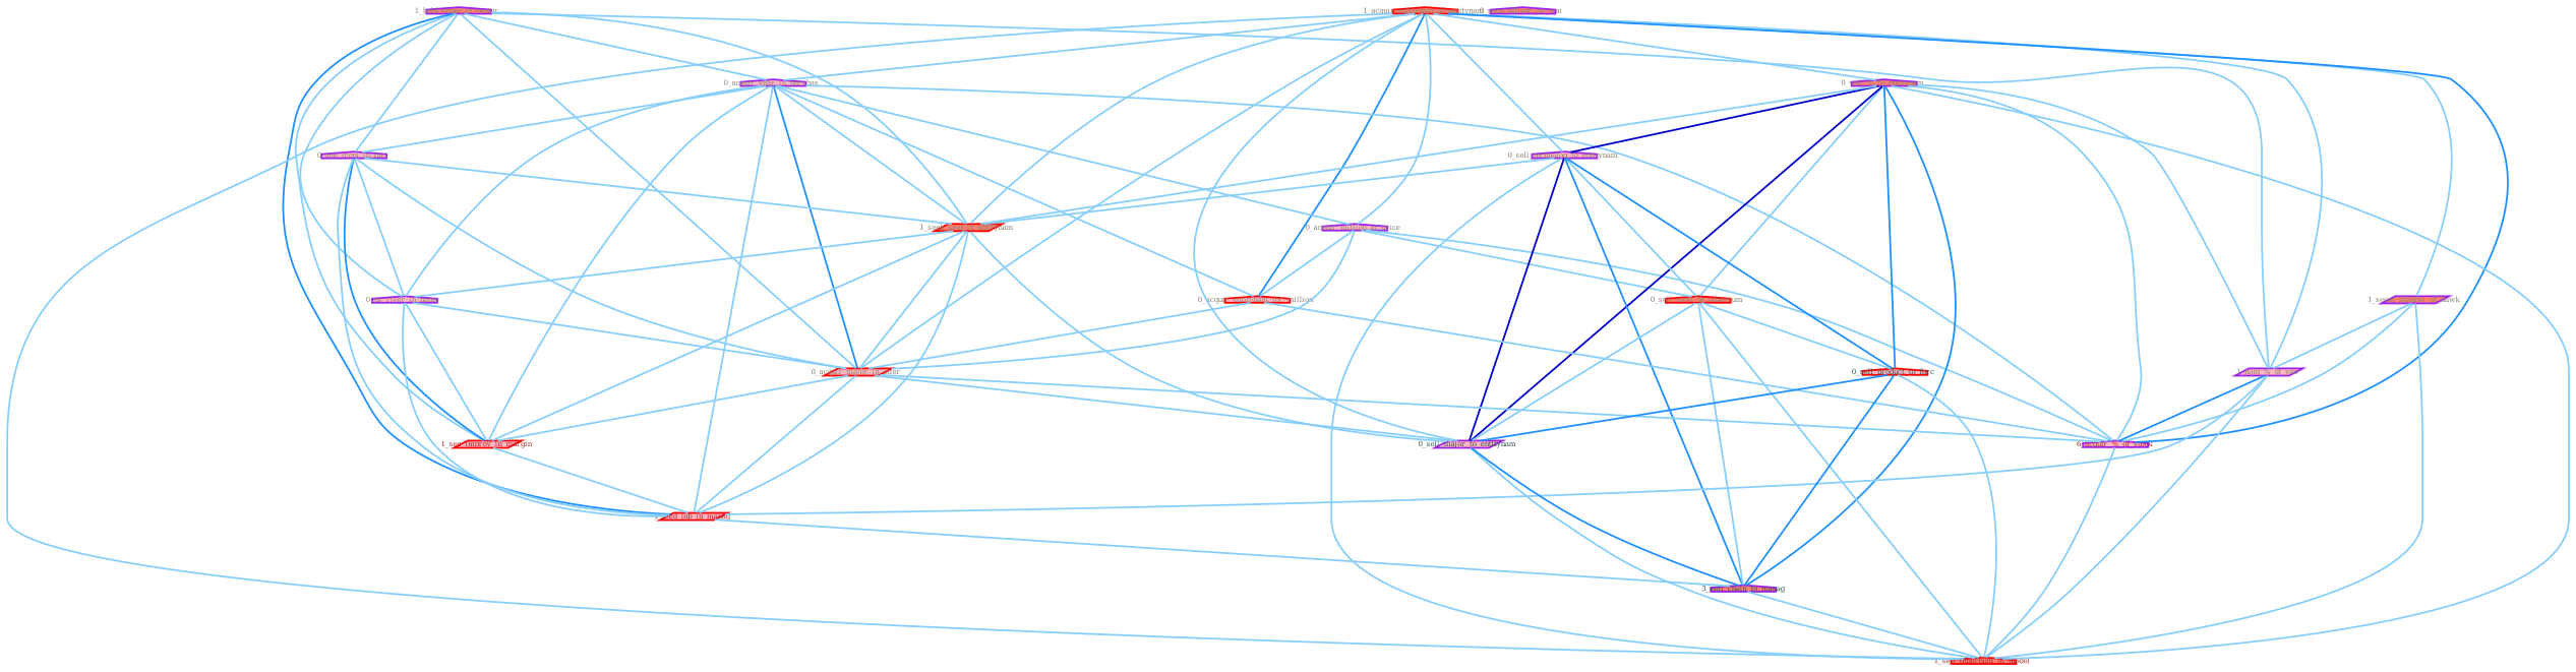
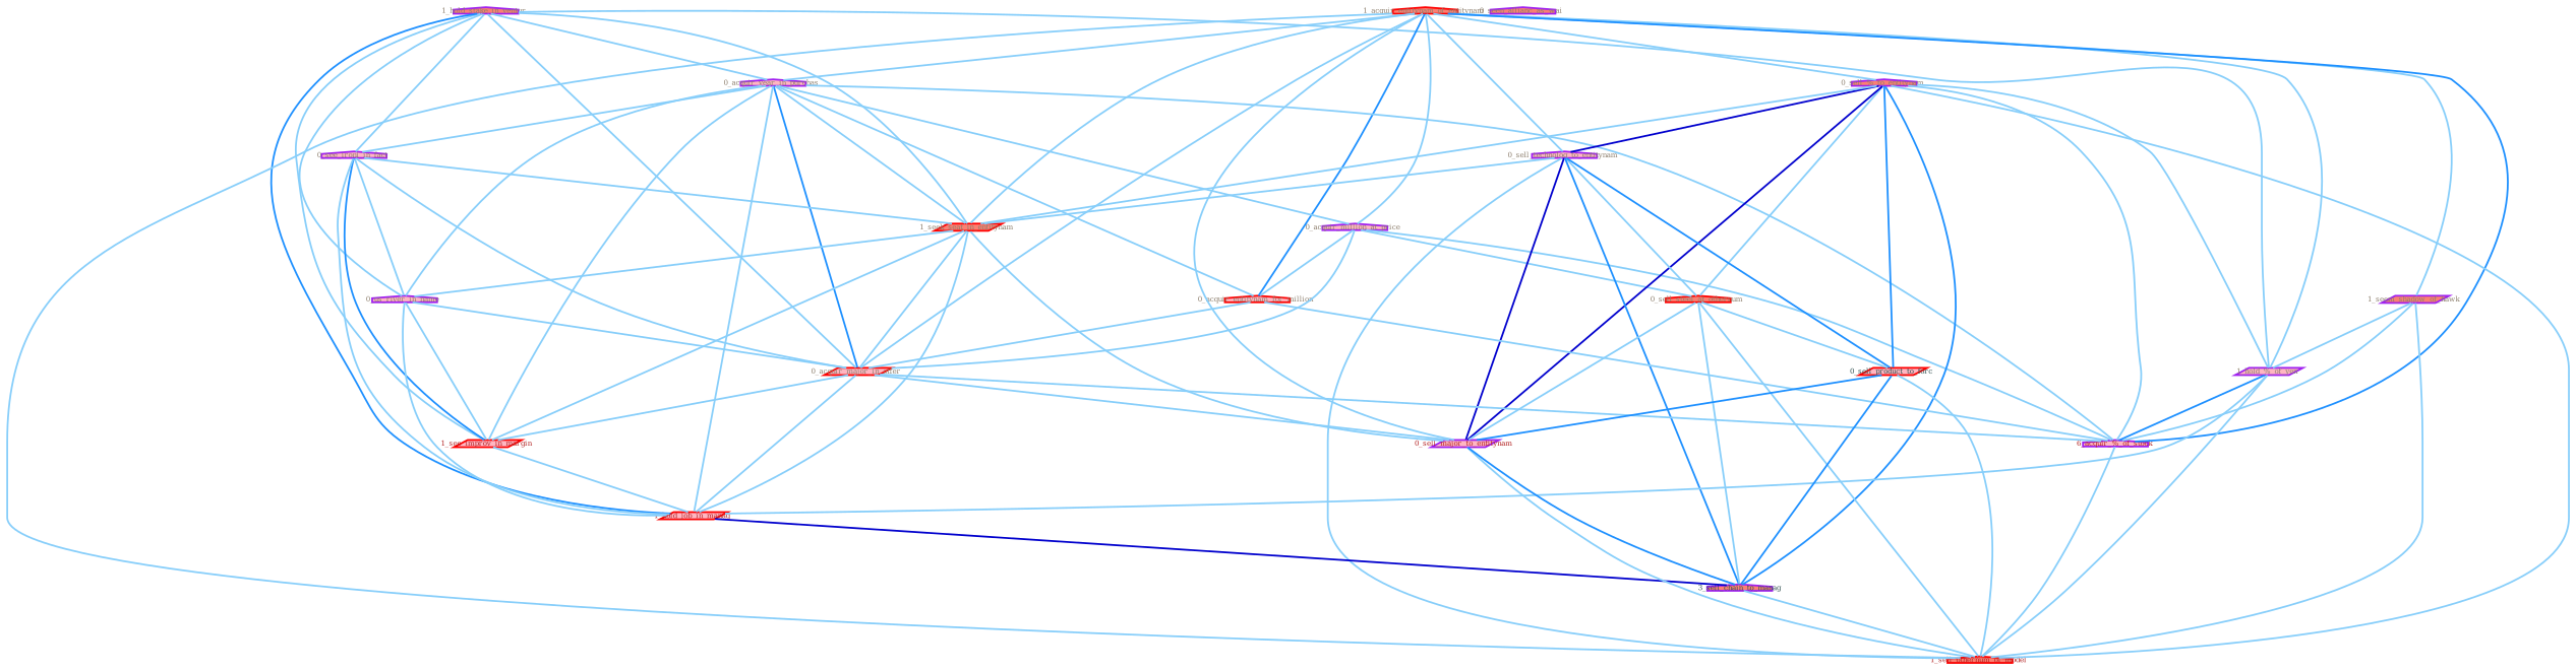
  graph {
    node [color=purple fillcolor=lightpink fixedsize=true fontcolor="#8b7d6b" fontsize=4 shape=house style=filled]
    edge [color="#87cefa" w=1]
    "1_hold_stake_in_ventur " [fillcolor=salmon height=.06 width=.5]
    "1_acquir_entitynam_of_entitynam " [color=red fillcolor=salmon height=.06 width=.5]
    "0_seen_allianc_as_wai " [fillcolor=salmon height=.06 width=.5]
    "0_acquir_year_in_purchas " [height=.06 width=.5]
    "1_seem_shadow_of_hawk " [fillcolor=salmon height=.06 shape=parallelogram width=.5]
    "0_see_ironi_in_fact " [height=.06 width=.5]
    "0_acquir_million_at_price " [height=.06 width=.5]
    "0_sell_%_to_entitynam " [fillcolor=salmon height=.06 width=.5]
    "0_sell_technolog_to_entitynam " [height=.06 width=.5]
    "1_seek_seat_in_entitynam " [color=red fillcolor=salmon height=.06 shape=parallelogram width=.5]
    "0_acquir_entitynam_for_million " [color=red height=.06 width=.5]
    "0_us_river_in_name " [height=.06 width=.5]
    "1_hold_%_of_yen " [height=.06 shape=parallelogram width=.5]
    "0_acquir_major_in_offer " [color=red height=.06 shape=parallelogram width=.5]
    "0_sell_steel_at_othernum " [color=red fillcolor=salmon height=.06 width=.5]
    "1_see_improv_in_margin " [color=red fontcolor="#b22222" height=.06 shape=parallelogram width=.5]
    n17 [fontcolor="#b22222" height=.06 label="6_acquir_%_of_stock" width=.5]
    "1_hold_job_in_manag " [color=red fontcolor="#b22222" height=.06 shape=parallelogram width=.5]
    "1_sell_othernum_of_model " [color=red fillcolor=salmon fontcolor="#b22222" height=.06 width=.5]
-   "0_sell_major_to_entitynam " [fontcolor="#2f4f4f" height=.06 shape=parallelogram width=.5]
-   "0_sell_product_to_forc " [color=red fontcolor="#2f4f4f" height=.06 width=.5]
+   "0_sell_major_to_entitynam " [fontcolor="#b22222" height=.06 shape=parallelogram width=.5]
+   "0_sell_product_to_forc " [color=red fontcolor="#2f4f4f" height=.06 shape=parallelogram width=.5]
    n22 [fillcolor=salmon fontcolor="#2f4f4f" height=.06 label="3_sell_chain_to_manag" width=.5]
    subgraph sub_1 {
      "1_hold_stake_in_ventur "
      "1_acquir_entitynam_of_entitynam "
      "0_seen_allianc_as_wai "
      "0_acquir_year_in_purchas "
      "1_seem_shadow_of_hawk "
      "0_see_ironi_in_fact "
      "0_acquir_million_at_price "
      "0_sell_%_to_entitynam "
      "0_sell_technolog_to_entitynam "
      "1_seek_seat_in_entitynam "
      "0_acquir_entitynam_for_million "
      "0_us_river_in_name "
      "1_hold_%_of_yen "
      "0_acquir_major_in_offer "
      "0_sell_steel_at_othernum "
    }
    subgraph sub_2 {
      "1_see_improv_in_margin "
      n17
      "1_hold_job_in_manag "
      "1_sell_othernum_of_model "
    }
    "1_hold_stake_in_ventur " -- "0_acquir_year_in_purchas "
    "1_hold_stake_in_ventur " -- "0_see_ironi_in_fact "
    "1_hold_stake_in_ventur " -- "1_seek_seat_in_entitynam "
    "1_hold_stake_in_ventur " -- "0_us_river_in_name "
    "1_hold_stake_in_ventur " -- "1_hold_%_of_yen "
    "1_hold_stake_in_ventur " -- "0_acquir_major_in_offer "
    "1_hold_stake_in_ventur " -- "1_see_improv_in_margin "
    "1_hold_stake_in_ventur " -- "1_hold_job_in_manag " [color="#1e90ff" w=2]
    "1_acquir_entitynam_of_entitynam " -- "0_acquir_year_in_purchas "
    "1_acquir_entitynam_of_entitynam " -- "1_seem_shadow_of_hawk "
    "1_acquir_entitynam_of_entitynam " -- "0_acquir_million_at_price "
    "1_acquir_entitynam_of_entitynam " -- "0_sell_%_to_entitynam "
    "1_acquir_entitynam_of_entitynam " -- "0_sell_technolog_to_entitynam "
    "1_acquir_entitynam_of_entitynam " -- "1_seek_seat_in_entitynam "
    "1_acquir_entitynam_of_entitynam " -- "0_acquir_entitynam_for_million " [color="#1e90ff" w=2]
    "1_acquir_entitynam_of_entitynam " -- "1_hold_%_of_yen "
    "1_acquir_entitynam_of_entitynam " -- "0_acquir_major_in_offer "
    "1_acquir_entitynam_of_entitynam " -- n17 [color="#1e90ff" w=2]
    "1_acquir_entitynam_of_entitynam " -- "1_sell_othernum_of_model "
    "1_acquir_entitynam_of_entitynam " -- "0_sell_major_to_entitynam "
    "0_acquir_year_in_purchas " -- "0_see_ironi_in_fact "
    "0_acquir_year_in_purchas " -- "0_acquir_million_at_price "
    "0_acquir_year_in_purchas " -- "1_seek_seat_in_entitynam "
    "0_acquir_year_in_purchas " -- "0_acquir_entitynam_for_million "
    "0_acquir_year_in_purchas " -- "0_us_river_in_name "
    "0_acquir_year_in_purchas " -- "0_acquir_major_in_offer " [color="#1e90ff" w=2]
    "0_acquir_year_in_purchas " -- "1_see_improv_in_margin "
    "0_acquir_year_in_purchas " -- n17
    "0_acquir_year_in_purchas " -- "1_hold_job_in_manag "
    "1_seem_shadow_of_hawk " -- "1_hold_%_of_yen "
    "1_seem_shadow_of_hawk " -- n17
    "1_seem_shadow_of_hawk " -- "1_sell_othernum_of_model "
    "0_see_ironi_in_fact " -- "1_seek_seat_in_entitynam "
    "0_see_ironi_in_fact " -- "0_us_river_in_name "
    "0_see_ironi_in_fact " -- "0_acquir_major_in_offer "
    "0_see_ironi_in_fact " -- "1_see_improv_in_margin " [color="#1e90ff" w=2]
    "0_see_ironi_in_fact " -- "1_hold_job_in_manag "
    "0_acquir_million_at_price " -- "0_acquir_entitynam_for_million "
    "0_acquir_million_at_price " -- "0_acquir_major_in_offer "
    "0_acquir_million_at_price " -- "0_sell_steel_at_othernum "
    "0_acquir_million_at_price " -- n17
    "0_sell_%_to_entitynam " -- "0_sell_technolog_to_entitynam " [color="#0000cd" w=3]
    "0_sell_%_to_entitynam " -- "1_seek_seat_in_entitynam "
    "0_sell_%_to_entitynam " -- "1_hold_%_of_yen "
    "0_sell_%_to_entitynam " -- "0_sell_steel_at_othernum "
    "0_sell_%_to_entitynam " -- n17
    "0_sell_%_to_entitynam " -- "1_sell_othernum_of_model "
    "0_sell_%_to_entitynam " -- "0_sell_major_to_entitynam " [color="#0000cd" w=3]
    "0_sell_%_to_entitynam " -- "0_sell_product_to_forc " [color="#1e90ff" w=2]
    "0_sell_%_to_entitynam " -- n22 [color="#1e90ff" w=2]
    "0_sell_technolog_to_entitynam " -- "1_seek_seat_in_entitynam "
    "0_sell_technolog_to_entitynam " -- "0_sell_steel_at_othernum "
    "0_sell_technolog_to_entitynam " -- "1_sell_othernum_of_model "
    "0_sell_technolog_to_entitynam " -- "0_sell_major_to_entitynam " [color="#0000cd" w=3]
    "0_sell_technolog_to_entitynam " -- "0_sell_product_to_forc " [color="#1e90ff" w=2]
    "0_sell_technolog_to_entitynam " -- n22 [color="#1e90ff" w=2]
    "1_seek_seat_in_entitynam " -- "0_us_river_in_name "
    "1_seek_seat_in_entitynam " -- "0_acquir_major_in_offer "
    "1_seek_seat_in_entitynam " -- "1_see_improv_in_margin "
    "1_seek_seat_in_entitynam " -- "1_hold_job_in_manag "
    "1_seek_seat_in_entitynam " -- "0_sell_major_to_entitynam "
    "0_acquir_entitynam_for_million " -- "0_acquir_major_in_offer "
    "0_acquir_entitynam_for_million " -- n17
    "0_us_river_in_name " -- "0_acquir_major_in_offer "
    "0_us_river_in_name " -- "1_see_improv_in_margin "
    "0_us_river_in_name " -- "1_hold_job_in_manag "
    "1_hold_%_of_yen " -- n17 [color="#1e90ff" w=2]
    "1_hold_%_of_yen " -- "1_hold_job_in_manag "
    "1_hold_%_of_yen " -- "1_sell_othernum_of_model "
    "0_acquir_major_in_offer " -- "1_see_improv_in_margin "
    "0_acquir_major_in_offer " -- n17
    "0_acquir_major_in_offer " -- "1_hold_job_in_manag "
    "0_acquir_major_in_offer " -- "0_sell_major_to_entitynam "
    "0_sell_steel_at_othernum " -- "1_sell_othernum_of_model "
    "0_sell_steel_at_othernum " -- "0_sell_major_to_entitynam "
    "0_sell_steel_at_othernum " -- "0_sell_product_to_forc "
    "0_sell_steel_at_othernum " -- n22
    "1_see_improv_in_margin " -- "1_hold_job_in_manag "
    n17 -- "1_sell_othernum_of_model "
-   "1_hold_job_in_manag " -- n22
+   "1_hold_job_in_manag " -- n22 [color="#0000cd"]
    "0_sell_major_to_entitynam " -- "1_sell_othernum_of_model "
    "0_sell_major_to_entitynam " -- n22 [color="#1e90ff" w=2]
    "0_sell_product_to_forc " -- "1_sell_othernum_of_model "
    "0_sell_product_to_forc " -- "0_sell_major_to_entitynam " [color="#1e90ff" w=2]
    "0_sell_product_to_forc " -- n22 [color="#1e90ff" w=2]
    n22 -- "1_sell_othernum_of_model "
  }
